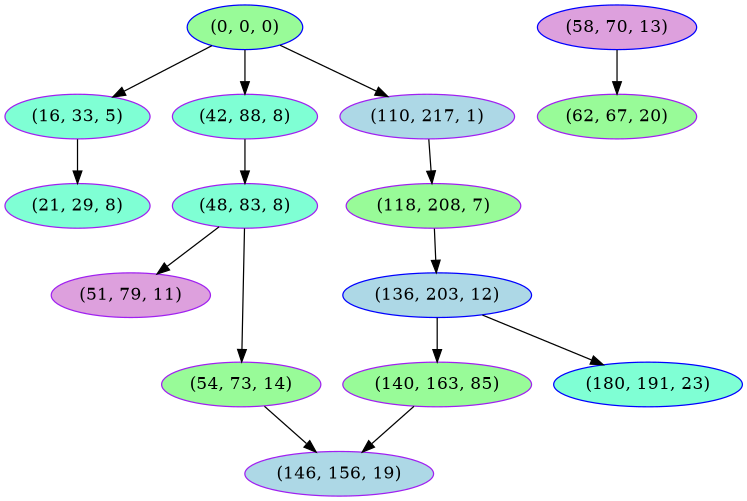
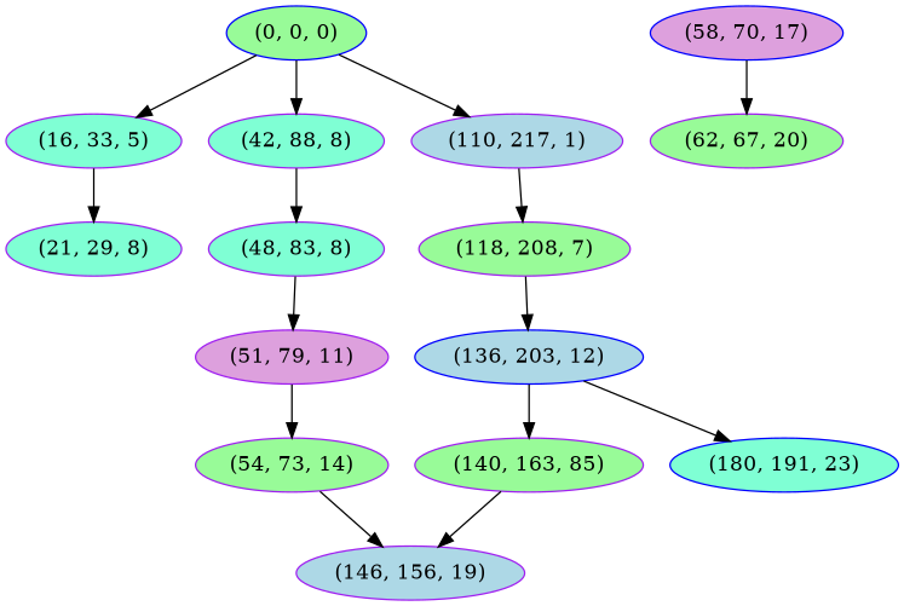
  digraph {
    node [color=purple fillcolor=palegreen style=filled]
    "(0, 0, 0)" [color=blue]
    "(16, 33, 5)" [fillcolor=aquamarine]
    n3 [fillcolor=aquamarine label="(42, 88, 8)"]
    "(110, 217, 1)" [fillcolor=lightblue]
    "(21, 29, 8)" [fillcolor=aquamarine]
    "(48, 83, 8)" [fillcolor=aquamarine]
    "(118, 208, 7)"
    "(51, 79, 11)" [fillcolor=plum]
    "(54, 73, 14)"
    "(146, 156, 19)" [fillcolor=lightblue]
-   "(58, 70, 17)" [color=blue fillcolor=plum label="(58, 70, 13)"]
+   "(58, 70, 17)" [color=blue fillcolor=plum]
    "(62, 67, 20)"
    "(136, 203, 12)" [color=blue fillcolor=lightblue]
    n14 [label="(140, 163, 85)"]
    "(180, 191, 23)" [color=blue fillcolor=aquamarine]
    "(0, 0, 0)" -> "(16, 33, 5)"
    "(0, 0, 0)" -> n3
    "(0, 0, 0)" -> "(110, 217, 1)"
    "(16, 33, 5)" -> "(21, 29, 8)"
    n3 -> "(48, 83, 8)"
    "(110, 217, 1)" -> "(118, 208, 7)"
    "(48, 83, 8)" -> "(51, 79, 11)"
    "(118, 208, 7)" -> "(136, 203, 12)"
-   "(48, 83, 8)" -> "(54, 73, 14)"
+   "(51, 79, 11)" -> "(54, 73, 14)"
    "(54, 73, 14)" -> "(146, 156, 19)"
    "(58, 70, 17)" -> "(62, 67, 20)"
    "(136, 203, 12)" -> n14
    "(136, 203, 12)" -> "(180, 191, 23)"
    n14 -> "(146, 156, 19)"
  }
